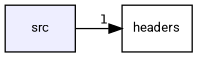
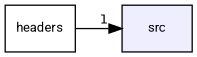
  digraph {
    compound=true
    rankdir=LR
    fontname=Roboto
    node [fontname=Roboto fontsize=10 shape=box]
    n1 [fillcolor="#eeeeff" label=src pencolor=black style=filled]
    n2 [label=headers]
-   n1 -> n2 [headlabel=1 labeldistance=1.5 labelfontname=Helvetica labelfontsize=10 fontname=Roboto]
+   n2 -> n1 [headlabel=1 labeldistance=1.5 labelfontname=Helvetica labelfontsize=10 fontname=Roboto]
  }
